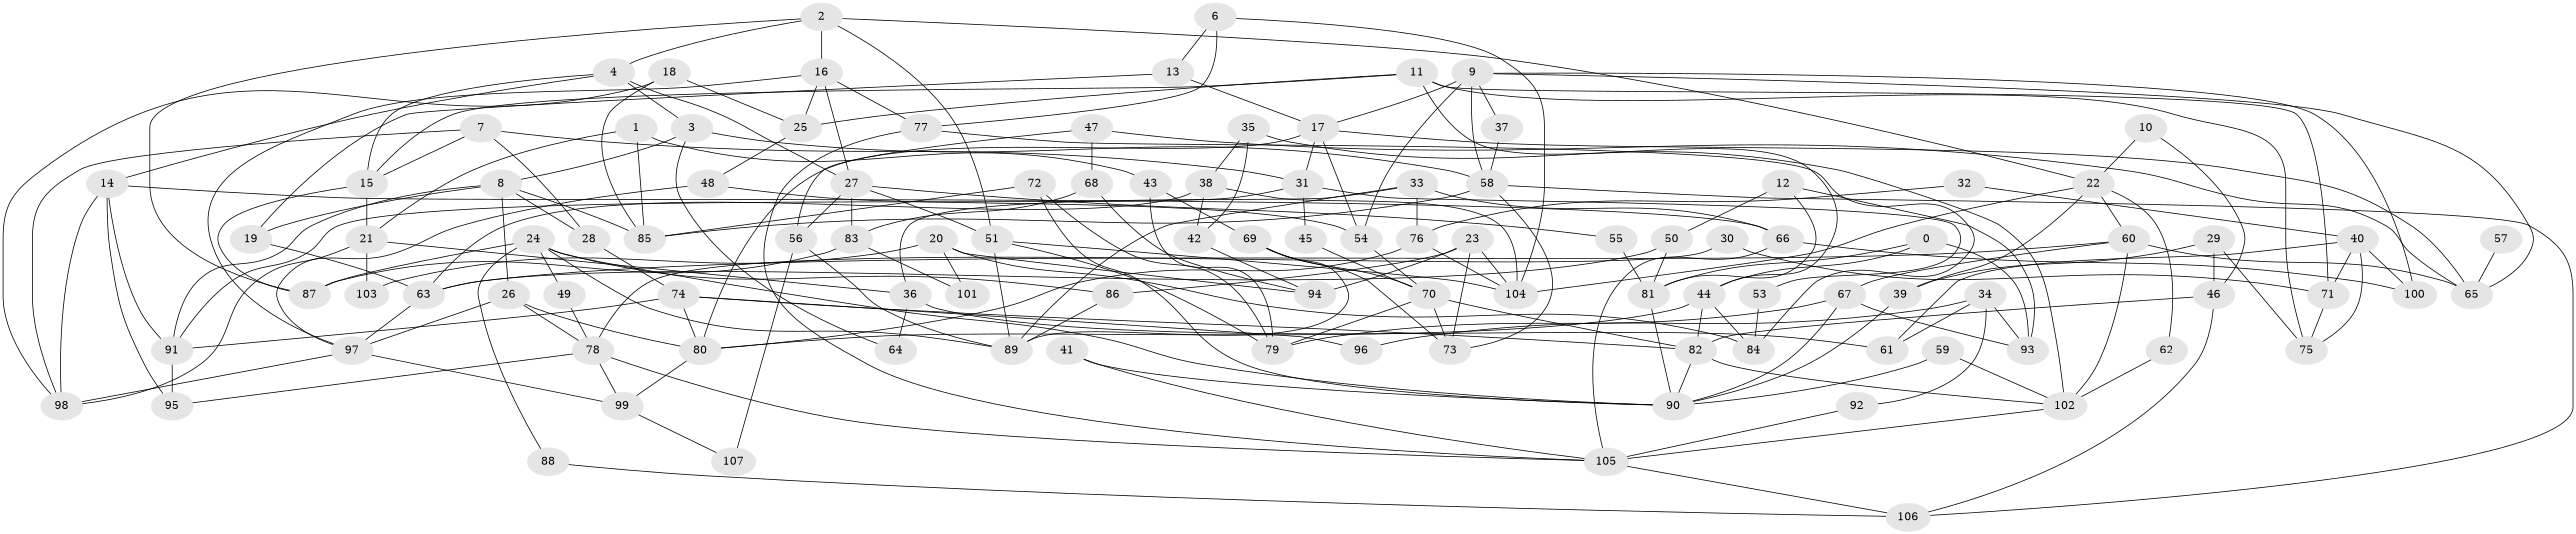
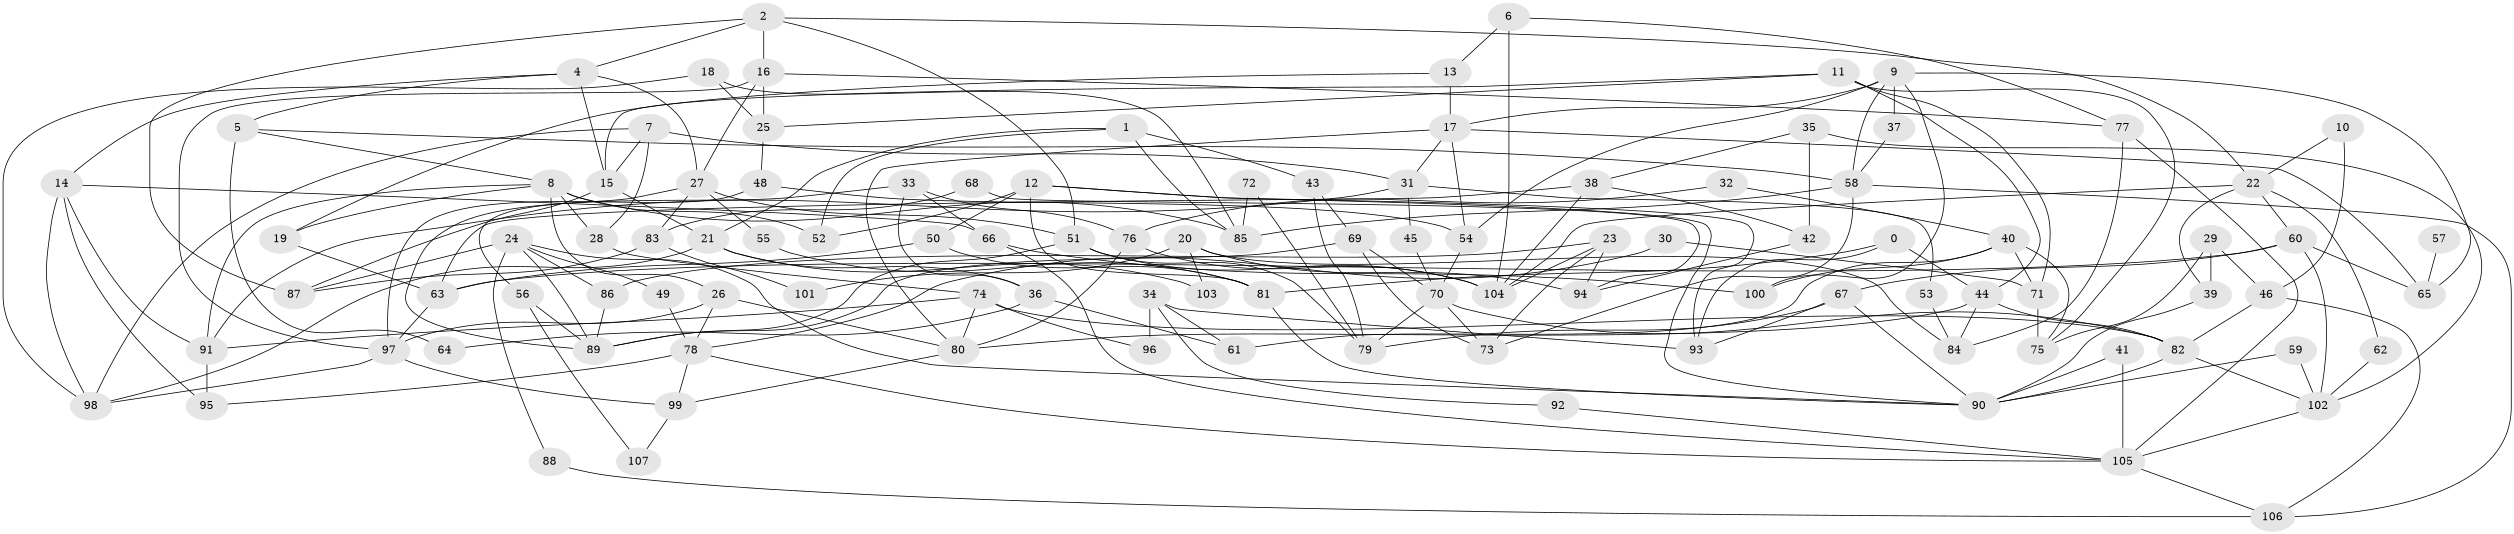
  graph {
    node [color=gray90 style=filled]
    1
    21
    43
+   52
    85
    98
    103
    36
    79
    69
    2
    4
    16
    22
    51
    87
-   5 [label=3]
+   5
    14
    15
    27
    77
    25
    97
    104
    39
    60
    62
    89
    n29 [label=0]
    44
    81
    93
    80
    84
    82
    90
    8
    58
    64
    91
    66
    95
    55
    56
    83
    28
    19
    26
    73
    106
    6
    13
    17
    105
    7
    31
    74
    45
    53
    63
    78
    9
    37
    54
    65
    100
    70
    10
    46
    11
    71
    75
    48
    12
    50
    99
    18
    20
    94
    101
    61
    102
    67
    23
    86
    24
    49
    88
    107
    96
    29
    30
    32
    40
    76
    33
    34
    92
    35
    38
    42
    41
-   47
    68
    57
    59
    72
    1 -- 21
    1 -- 43
+   1 -- 52
    1 -- 85
    21 -- 98
    21 -- 103
    21 -- 36
    43 -- 79
    43 -- 69
    36 -- 64
    36 -- 61
    69 -- 89
    69 -- 73
    69 -- 70
    2 -- 4
    2 -- 16
    2 -- 22
    2 -- 51
    2 -- 87
    4 -- 5
    4 -- 14
    4 -- 15
    4 -- 27
    16 -- 27
    16 -- 77
    16 -- 25
    16 -- 97
    22 -- 104
    22 -- 39
    22 -- 60
    22 -- 62
    51 -- 79
    51 -- 104
    51 -- 89
    5 -- 8
    5 -- 58
    5 -- 64
    14 -- 98
    14 -- 91
    14 -- 66
    14 -- 95
    15 -- 21
    15 -- 87
    27 -- 51
    27 -- 55
    27 -- 56
    27 -- 83
    77 -- 84
    77 -- 105
    25 -- 48
    97 -- 98
    97 -- 99
    39 -- 90
    60 -- 63
    60 -- 65
    60 -- 102
    60 -- 67
    62 -- 102
    n29 -- 44
    n29 -- 81
    n29 -- 93
    44 -- 80
    44 -- 84
    44 -- 82
    81 -- 90
    80 -- 99
    82 -- 90
    82 -- 102
+   8 -- 52
    8 -- 85
    8 -- 91
    8 -- 28
    8 -- 19
    8 -- 26
    58 -- 85
    58 -- 73
    58 -- 106
    91 -- 95
    66 -- 105
    66 -- 100
    55 -- 81
    56 -- 89
    56 -- 107
    83 -- 87
    83 -- 101
    28 -- 74
    19 -- 63
    26 -- 97
    26 -- 80
    26 -- 78
    6 -- 77
    6 -- 104
    6 -- 13
    13 -- 19
    13 -- 17
    17 -- 80
    17 -- 31
    17 -- 54
    17 -- 65
    105 -- 106
    7 -- 98
    7 -- 15
    7 -- 28
    7 -- 31
    31 -- 91
    31 -- 45
    31 -- 53
    74 -- 80
    74 -- 82
    74 -- 91
    74 -- 96
    45 -- 70
    53 -- 84
    63 -- 97
    78 -- 95
    78 -- 105
    78 -- 99
    9 -- 58
    9 -- 17
    9 -- 37
    9 -- 54
    9 -- 65
    9 -- 100
    37 -- 58
    54 -- 70
    70 -- 79
    70 -- 82
    70 -- 73
    10 -- 22
    10 -- 46
    46 -- 82
    46 -- 106
    11 -- 15
    11 -- 25
    11 -- 44
    11 -- 71
    11 -- 75
    71 -- 75
    48 -- 97
    48 -- 54
+   12 -- 52
    12 -- 81
    12 -- 93
    12 -- 50
    50 -- 81
    50 -- 63
    99 -- 107
    18 -- 85
    18 -- 98
    18 -- 25
    20 -- 103
    20 -- 84
    20 -- 94
    20 -- 101
    102 -- 105
    67 -- 79
    67 -- 93
    67 -- 90
    23 -- 104
    23 -- 73
    23 -- 94
    23 -- 86
    86 -- 89
    24 -- 87
    24 -- 89
    24 -- 90
    24 -- 86
    24 -- 49
    24 -- 88
    49 -- 78
    88 -- 106
    29 -- 39
    29 -- 46
    29 -- 75
    30 -- 78
    30 -- 71
    32 -- 40
    32 -- 76
    40 -- 100
    40 -- 71
    40 -- 75
    40 -- 61
    76 -- 104
    76 -- 80
    33 -- 36
    33 -- 89
    33 -- 66
    33 -- 76
    34 -- 93
    34 -- 61
    34 -- 96
    34 -- 92
    92 -- 105
    35 -- 102
    35 -- 38
    35 -- 42
    38 -- 104
    38 -- 63
    38 -- 42
    42 -- 94
    41 -- 90
    41 -- 105
-   47 -- 56
-   47 -- 65
-   47 -- 68
    68 -- 83
    68 -- 94
    57 -- 65
    59 -- 90
    59 -- 102
    72 -- 85
    72 -- 79
-   72 -- 90
+   12 -- 90
  }
